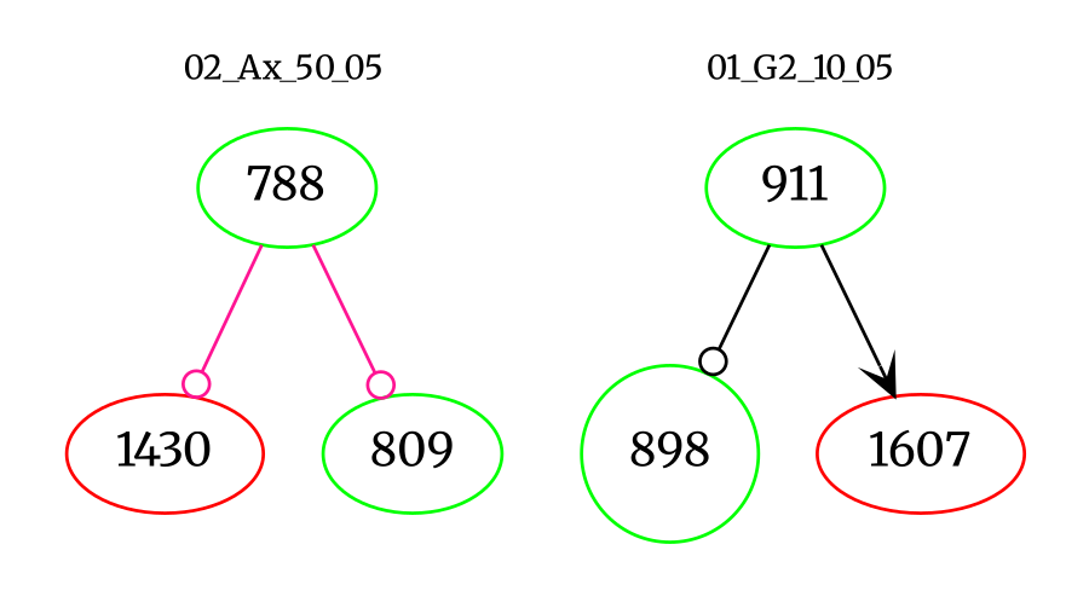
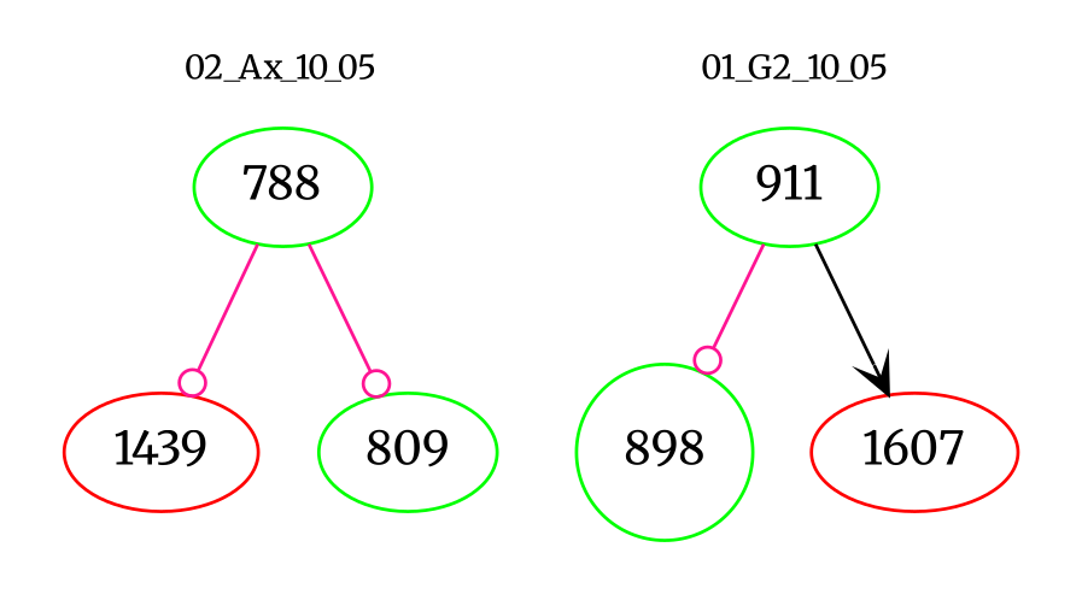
  digraph {
    fontname=Merriweather
    node [color=green fontname=Merriweather shape=ellipse]
    edge [arrowhead=odot color=deeppink fontname=Merriweather]
    n1 [label=788]
-   n2 [color=red label=1430]
+   n2 [color=red label=1439]
    n3 [label=809]
    n4 [label=911]
    n5 [label=898 shape=circle]
    n6 [color=red label=1607]
    subgraph cluster_1 {
      color=white
      fontsize=10
-     label="02_Ax_50_05"
+     label="02_Ax_10_05"
      n1
      n2
      n3
    }
    subgraph cluster_2 {
      color=white
      fontsize=10
      label="01_G2_10_05"
      n4
      n5
      n6
    }
    n1 -> n2
    n1 -> n3
-   n4 -> n5 [color=black]
+   n4 -> n5
    n4 -> n6 [arrowhead=vee color=black]
  }
